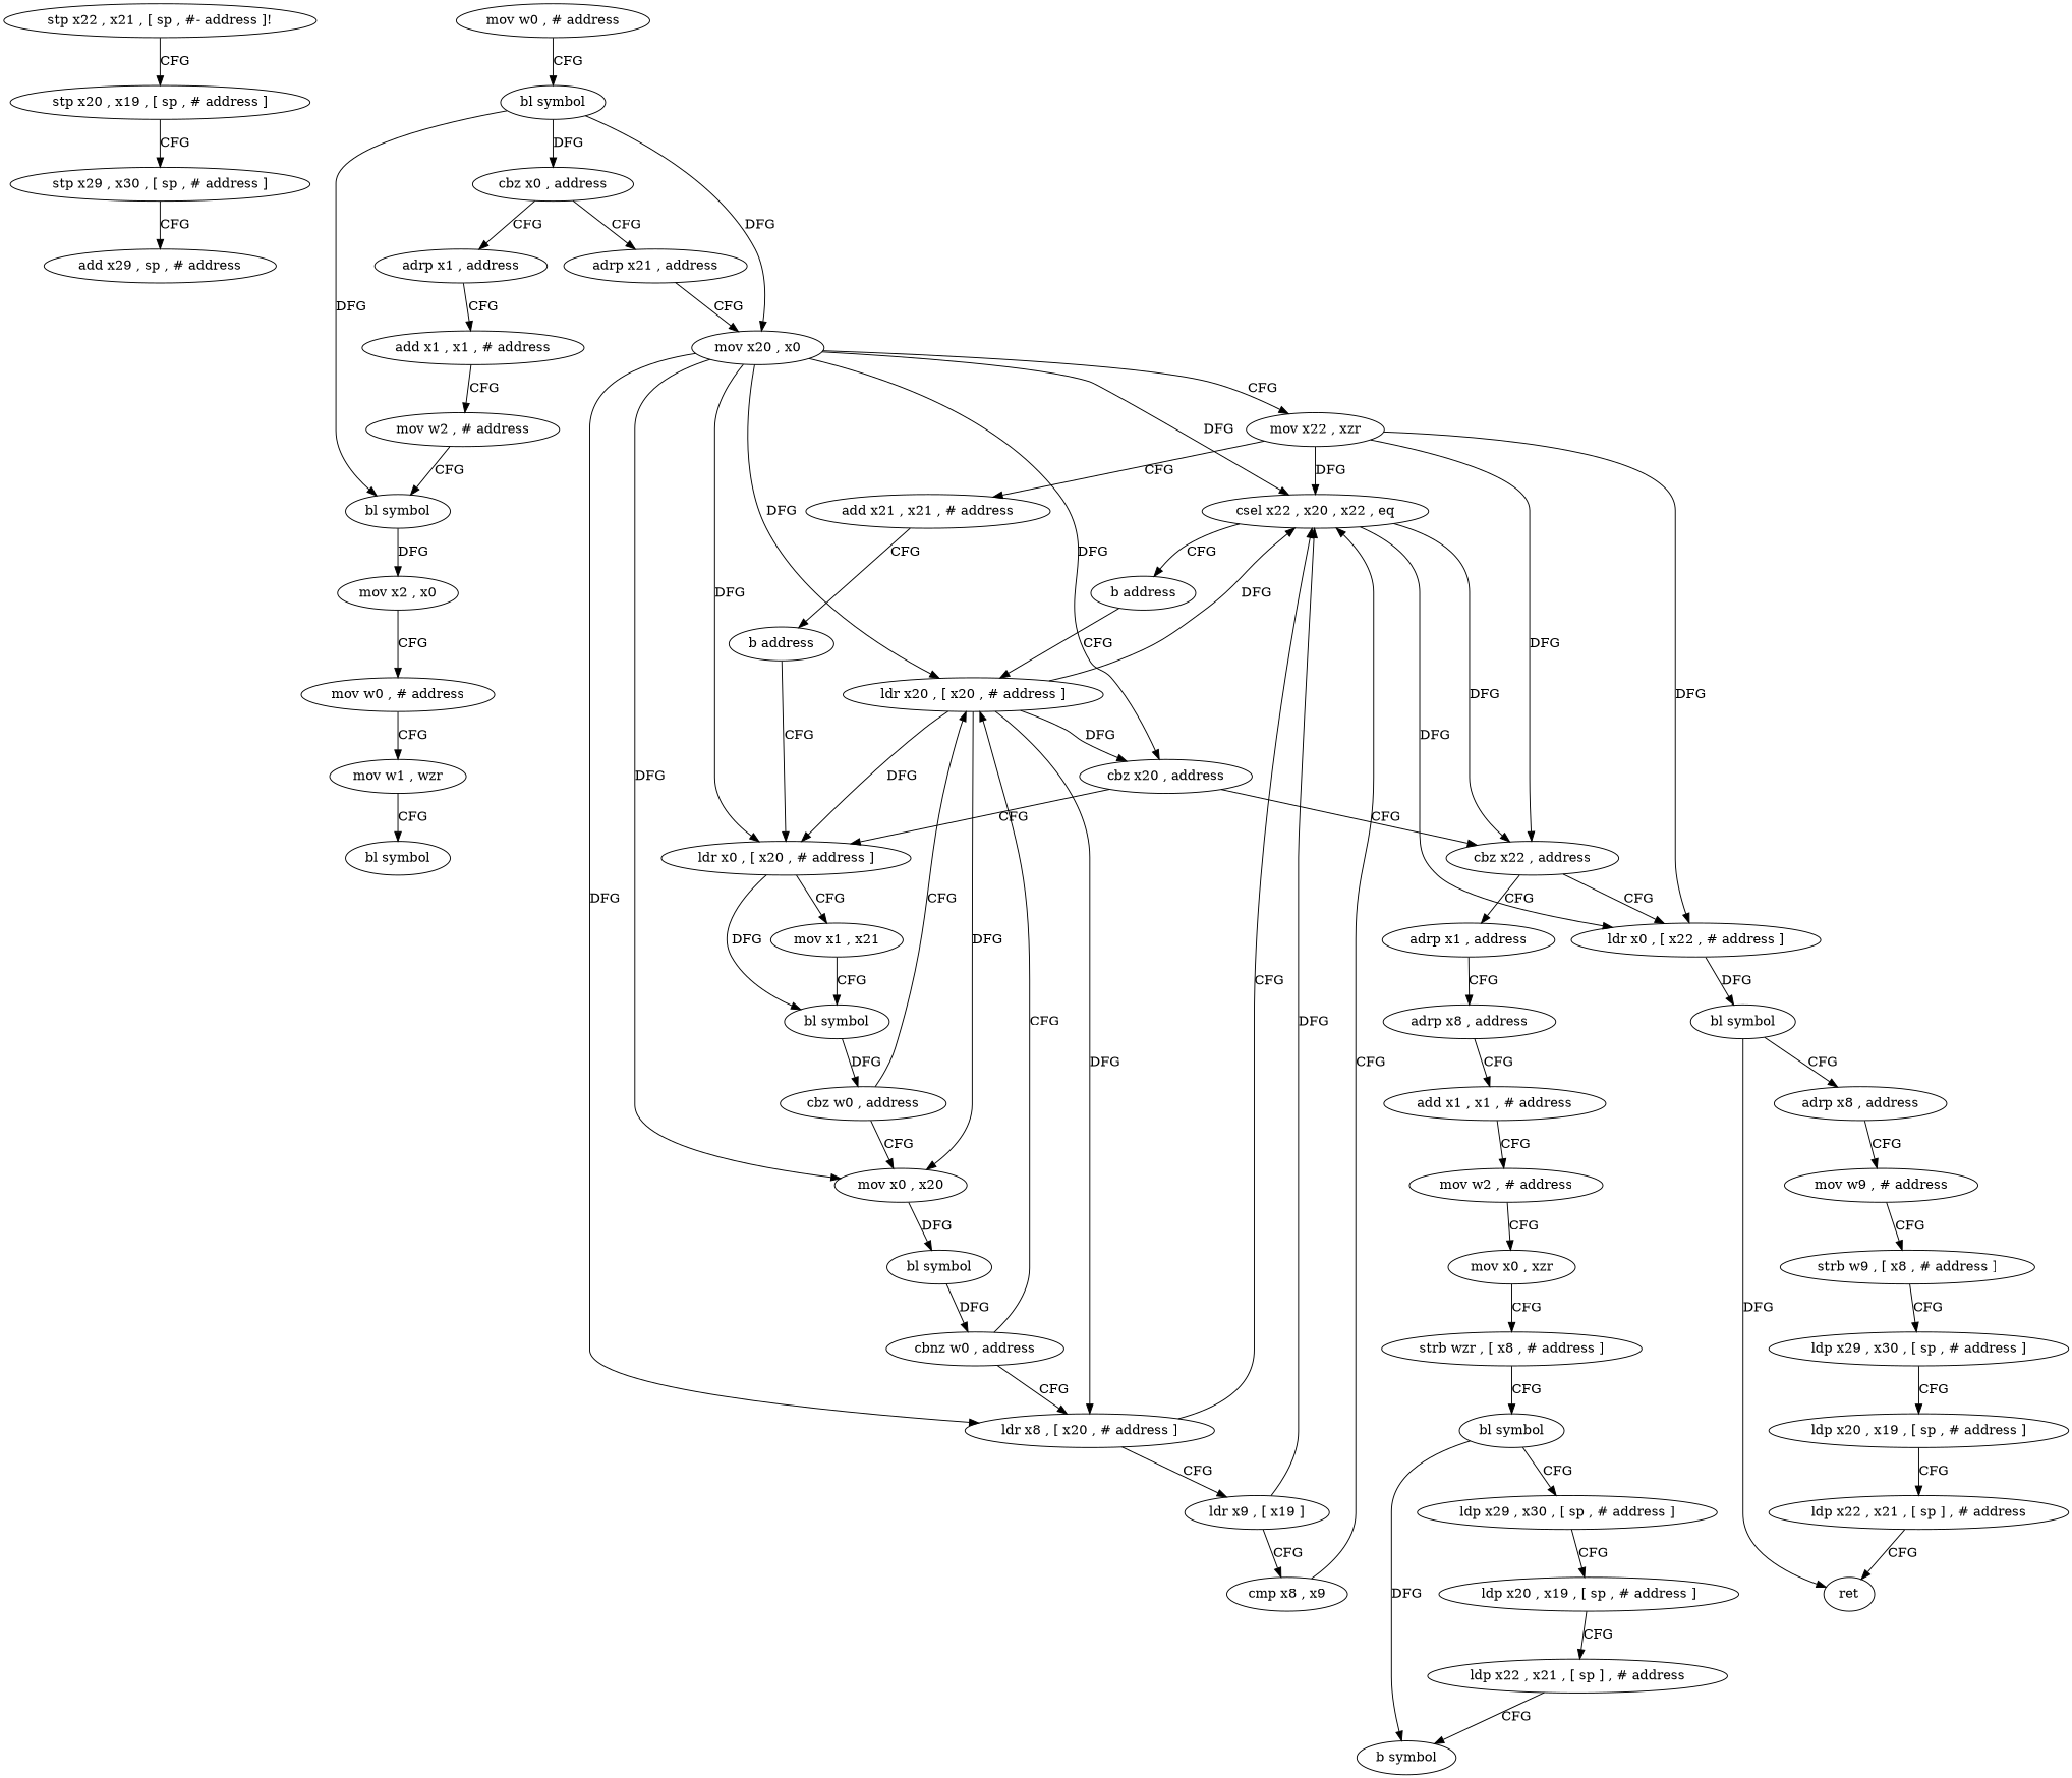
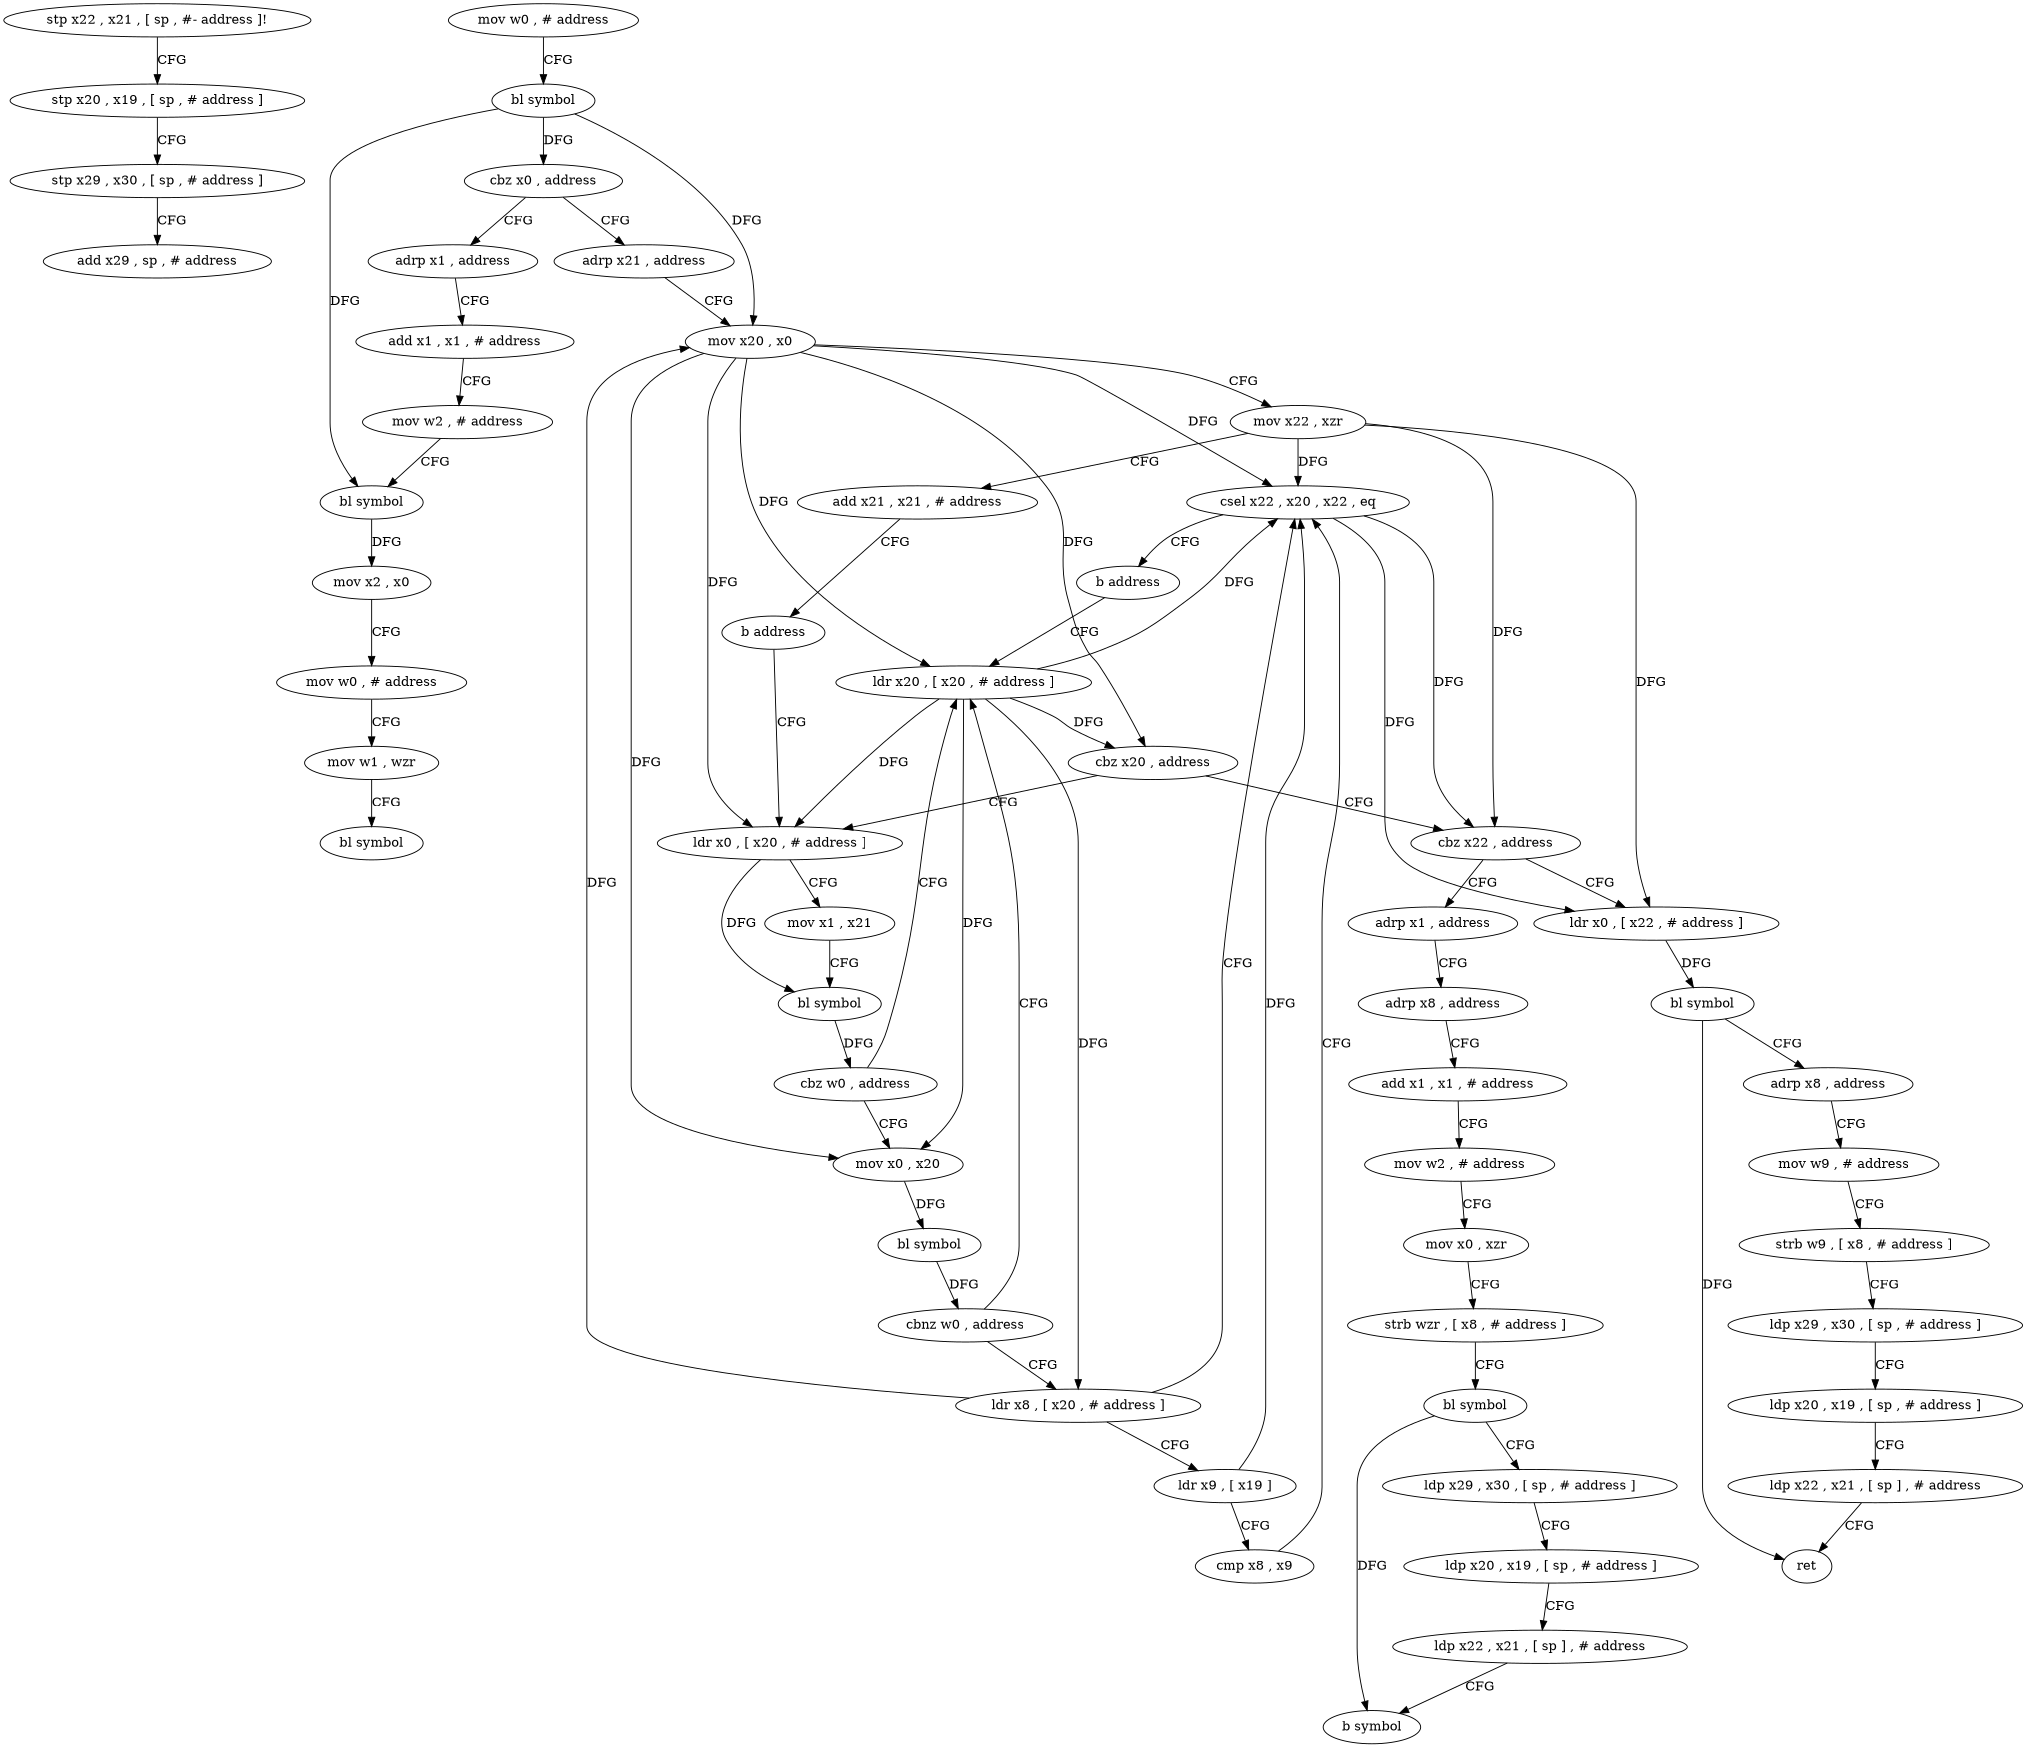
  digraph {
    n1 [label="stp x22 , x21 , [ sp , #- address ]!"]
    n2 [label="stp x20 , x19 , [ sp , # address ]"]
    n3 [label="stp x29 , x30 , [ sp , # address ]"]
    n4 [label="add x29 , sp , # address"]
    n5 [label="mov w0 , # address"]
    n6 [label="bl symbol"]
    n7 [label="ldr x9 , [ x19 ]"]
    n8 [label="csel x22 , x20 , x22 , eq"]
    n9 [label="cmp x8 , x9"]
    n10 [label="cbz x0 , address"]
    n11 [label="bl symbol"]
    n12 [label="mov x20 , x0"]
    n13 [label="adrp x1 , address"]
    n14 [label="adrp x21 , address"]
    n15 [label="mov x2 , x0"]
    n16 [label="mov x22 , xzr"]
    n17 [label="ldr x0 , [ x20 , # address ]"]
    n18 [label="ldr x20 , [ x20 , # address ]"]
    n19 [label="mov x0 , x20"]
    n20 [label="cbz x20 , address"]
    n21 [label="ldr x8 , [ x20 , # address ]"]
    n22 [label="add x1 , x1 , # address"]
    n23 [label="mov w2 , # address"]
    n24 [label="mov w0 , # address"]
    n25 [label="mov w1 , wzr"]
    n26 [label="bl symbol"]
    n27 [label="add x21 , x21 , # address"]
    n28 [label="cbz x22 , address"]
    n29 [label="ldr x0 , [ x22 , # address ]"]
    n30 [label="mov x1 , x21"]
    n31 [label="bl symbol"]
    n32 [label="bl symbol"]
    n33 [label="b address"]
    n34 [label="b address"]
    n35 [label="adrp x1 , address"]
    n36 [label="bl symbol"]
    n37 [label="cbz w0 , address"]
    n38 [label="cbnz w0 , address"]
    n39 [label="adrp x8 , address"]
    n40 [label="add x1 , x1 , # address"]
    n41 [label="adrp x8 , address"]
    n42 [label=ret]
    n43 [label="mov w2 , # address"]
    n44 [label="mov x0 , xzr"]
    n45 [label="strb wzr , [ x8 , # address ]"]
    n46 [label="bl symbol"]
    n47 [label="ldp x29 , x30 , [ sp , # address ]"]
    n48 [label="b symbol"]
    n49 [label="ldp x20 , x19 , [ sp , # address ]"]
    n50 [label="ldp x22 , x21 , [ sp ] , # address"]
    n51 [label="mov w9 , # address"]
    n52 [label="strb w9 , [ x8 , # address ]"]
    n53 [label="ldp x29 , x30 , [ sp , # address ]"]
    n54 [label="ldp x20 , x19 , [ sp , # address ]"]
    n55 [label="ldp x22 , x21 , [ sp ] , # address"]
    n1 -> n2 [label=CFG]
    n2 -> n3 [label=CFG]
    n3 -> n4 [label=CFG]
    n5 -> n6 [label=CFG]
    n6 -> n10 [label=DFG]
    n6 -> n11 [label=DFG]
    n6 -> n12 [label=DFG]
    n7 -> n8 [label=DFG]
    n7 -> n9 [label=CFG]
    n8 -> n28 [label=DFG]
    n8 -> n29 [label=DFG]
    n8 -> n33 [label=CFG]
    n9 -> n8 [label=CFG]
    n10 -> n13 [label=CFG]
    n10 -> n14 [label=CFG]
    n11 -> n15 [label=DFG]
    n12 -> n8 [label=DFG]
    n12 -> n16 [label=CFG]
    n12 -> n17 [label=DFG]
    n12 -> n18 [label=DFG]
    n12 -> n19 [label=DFG]
    n12 -> n20 [label=DFG]
-   n12 -> n21 [label=DFG]
+   n21 -> n12 [label=DFG]
    n13 -> n22 [label=CFG]
    n14 -> n12 [label=CFG]
    n15 -> n24 [label=CFG]
    n16 -> n8 [label=DFG]
    n16 -> n27 [label=CFG]
    n16 -> n28 [label=DFG]
    n16 -> n29 [label=DFG]
    n17 -> n30 [label=CFG]
    n17 -> n31 [label=DFG]
    n18 -> n8 [label=DFG]
    n18 -> n17 [label=DFG]
    n18 -> n19 [label=DFG]
    n18 -> n20 [label=DFG]
    n18 -> n21 [label=DFG]
    n19 -> n32 [label=DFG]
    n20 -> n17 [label=CFG]
    n20 -> n28 [label=CFG]
    n21 -> n7 [label=CFG]
    n21 -> n8 [label=CFG]
    n22 -> n23 [label=CFG]
    n23 -> n11 [label=CFG]
    n24 -> n25 [label=CFG]
    n25 -> n26 [label=CFG]
    n27 -> n34 [label=CFG]
    n28 -> n29 [label=CFG]
    n28 -> n35 [label=CFG]
    n29 -> n36 [label=DFG]
    n30 -> n31 [label=CFG]
    n31 -> n37 [label=DFG]
    n32 -> n38 [label=DFG]
    n33 -> n18 [label=CFG]
    n34 -> n17 [label=CFG]
    n35 -> n39 [label=CFG]
    n36 -> n41 [label=CFG]
    n36 -> n42 [label=DFG]
    n37 -> n18 [label=CFG]
    n37 -> n19 [label=CFG]
    n38 -> n18 [label=CFG]
    n38 -> n21 [label=CFG]
    n39 -> n40 [label=CFG]
    n40 -> n43 [label=CFG]
    n41 -> n51 [label=CFG]
    n43 -> n44 [label=CFG]
    n44 -> n45 [label=CFG]
    n45 -> n46 [label=CFG]
    n46 -> n47 [label=CFG]
    n46 -> n48 [label=DFG]
    n47 -> n49 [label=CFG]
    n49 -> n50 [label=CFG]
    n50 -> n48 [label=CFG]
    n51 -> n52 [label=CFG]
    n52 -> n53 [label=CFG]
    n53 -> n54 [label=CFG]
    n54 -> n55 [label=CFG]
    n55 -> n42 [label=CFG]
  }
